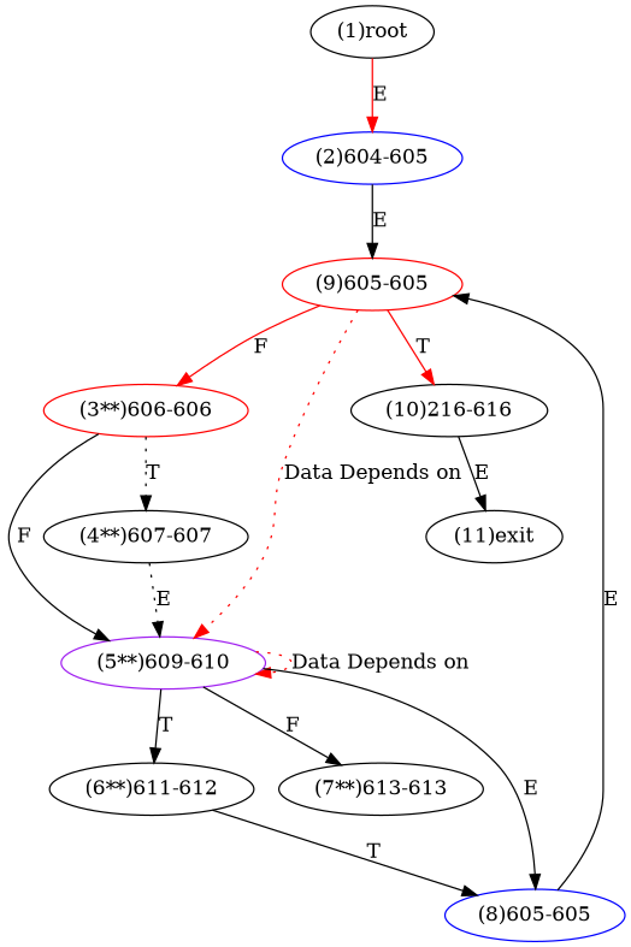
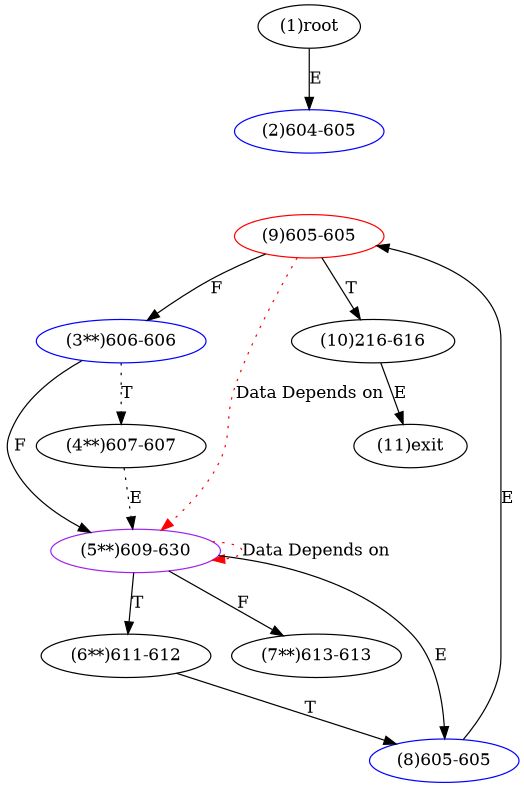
  digraph {
    n1 [label="(1)root"]
    n2 [color=blue label="(2)604-605"]
    n3 [color=red label="(9)605-605"]
-   n4 [color=red label="(3**)606-606"]
-   n5 [color=purple label="(5**)609-610"]
+   n4 [color=blue label="(3**)606-606"]
+   n5 [color=purple label="(5**)609-630"]
    n6 [label="(10)216-616"]
    n7 [label="(4**)607-607"]
    n8 [label="(6**)611-612"]
    n9 [label="(7**)613-613"]
    n10 [color=blue label="(8)605-605"]
    n11 [label="(11)exit"]
-   n1 -> n2 [label=E color=red]
-   n2 -> n3 [label=E]
-   n3 -> n4 [label=F color=red]
+   n1 -> n2 [label=E]
+   n3 -> n4 [label=F]
    n3 -> n5 [color=red label="Data Depends on" style=dotted]
-   n3 -> n6 [label=T color=red]
+   n3 -> n6 [label=T]
    n4 -> n5 [label=F]
    n4 -> n7 [label=T style=dotted]
    n5 -> n5 [color=red label="Data Depends on" style=dotted]
    n5 -> n8 [label=T]
    n5 -> n9 [label=F]
    n5 -> n10 [label=E]
    n6 -> n11 [label=E]
    n7 -> n5 [label=E style=dotted]
    n8 -> n10 [label=T]
    n10 -> n3 [label=E]
  }
